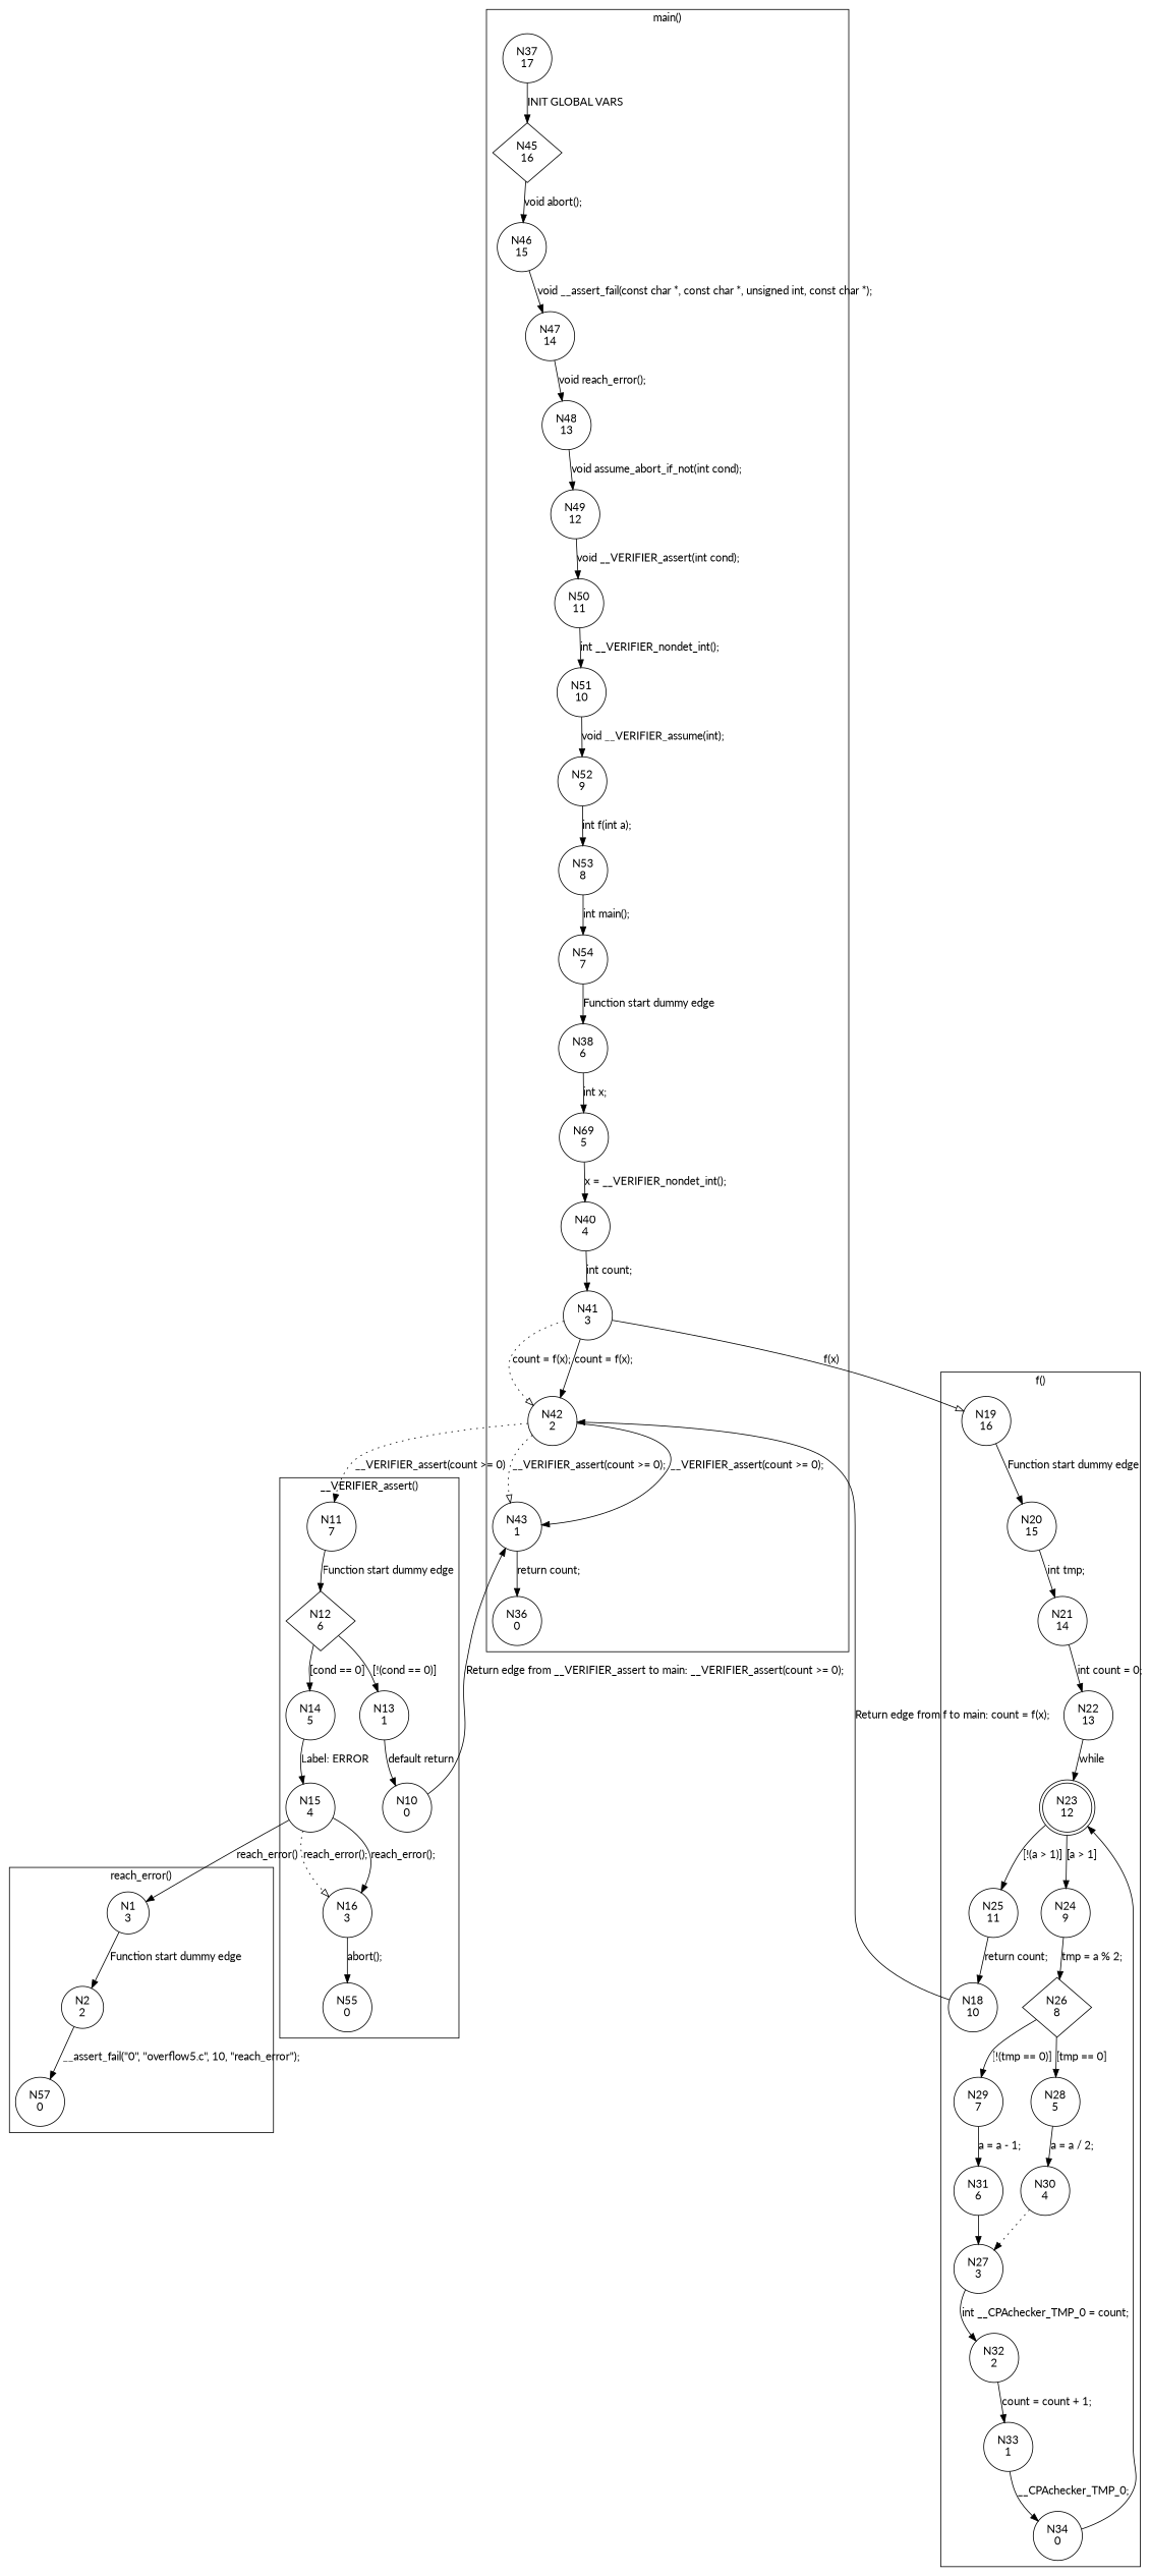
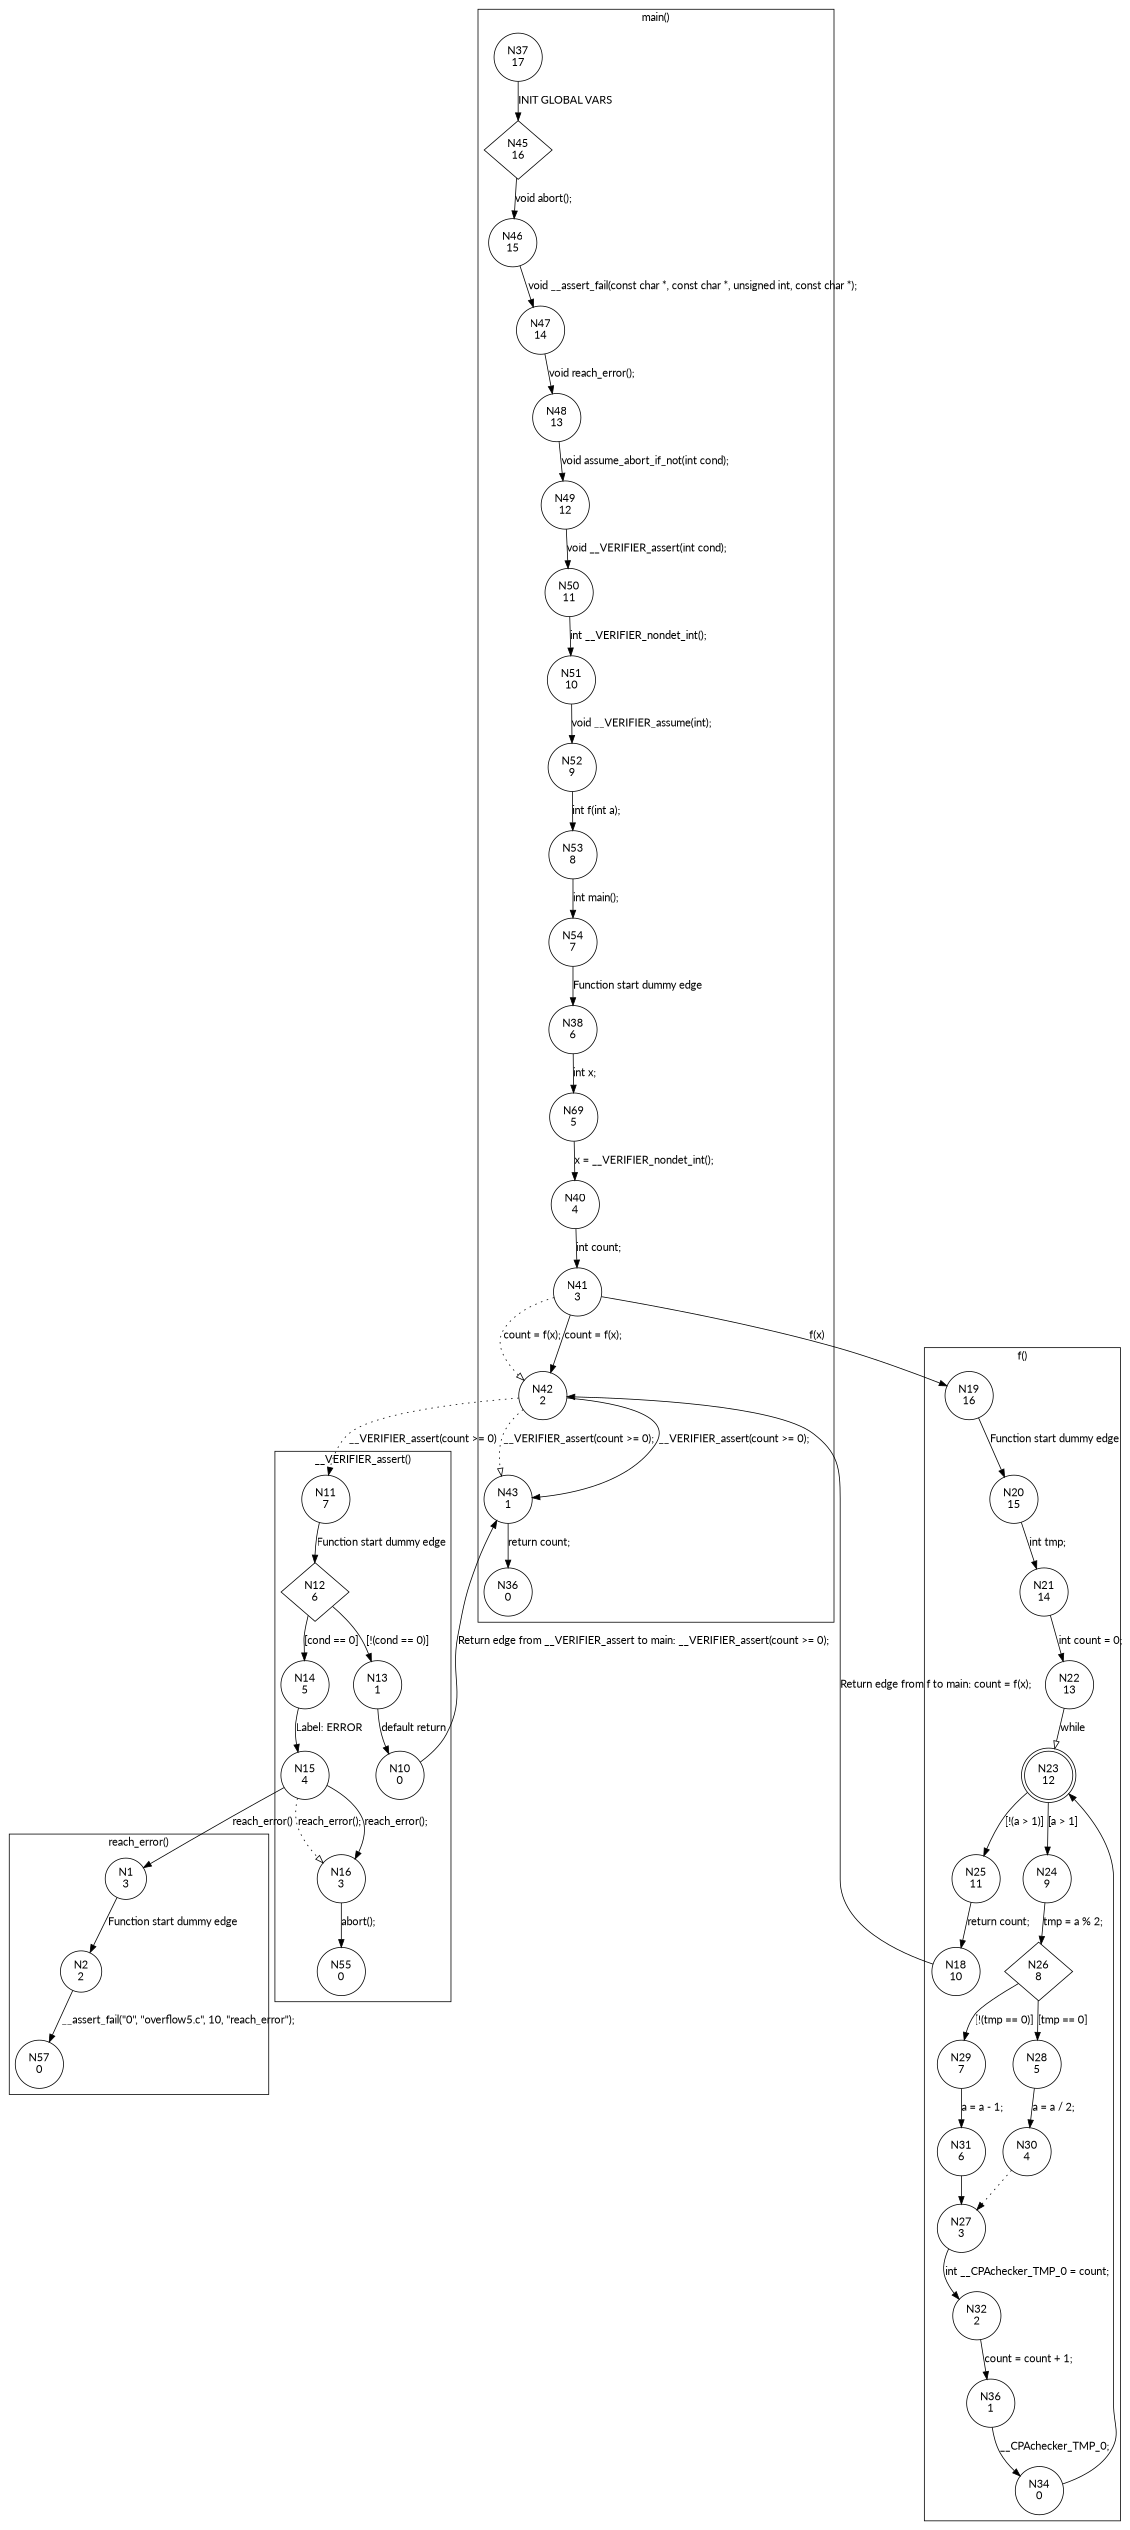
  digraph {
    fontname=Lato
    node [fontname=Lato shape=circle]
    edge [fontname=Lato]
    n1 [label="N11\n7"]
    n2 [label="N12\n6" shape=diamond]
    n3 [label="N13\n1"]
    n4 [label="N14\n5"]
    n5 [label="N10\n0"]
    n6 [label="N15\n4"]
    n7 [label="N16\n3"]
    n8 [label="N55\n0"]
    n9 [label="N19\n16"]
    n10 [label="N20\n15"]
    n11 [label="N21\n14"]
    n12 [label="N22\n13"]
    n13 [label="N23\n12" shape=doublecircle]
    n14 [label="N25\n11"]
    n15 [label="N24\n9"]
    n16 [label="N18\n10"]
    n17 [label="N26\n8" shape=diamond]
    n18 [label="N29\n7"]
    n19 [label="N28\n5"]
    n20 [label="N31\n6"]
    n21 [label="N27\n3"]
    n22 [label="N32\n2"]
-   n23 [label="N33\n1"]
+   n23 [label="N36\n1"]
    n24 [label="N34\n0"]
    n25 [label="N30\n4"]
    n26 [label="N37\n17"]
    n27 [label="N45\n16" shape=diamond]
    n28 [label="N46\n15"]
    n29 [label="N47\n14"]
    n30 [label="N48\n13"]
    n31 [label="N49\n12"]
    n32 [label="N50\n11"]
    n33 [label="N51\n10"]
    n34 [label="N52\n9"]
    n35 [label="N53\n8"]
    n36 [label="N54\n7"]
    n37 [label="N38\n6"]
    n38 [label="N69\n5"]
    n39 [label="N40\n4"]
    n40 [label="N41\n3"]
    n41 [label="N42\n2"]
    n42 [label="N43\n1"]
    n43 [label="N36\n0"]
    n44 [label="N1\n3"]
    n45 [label="N2\n2"]
    n46 [label="N57\n0"]
    subgraph cluster_1 {
      label="__VERIFIER_assert()"
      n1
      n2
      n3
      n4
      n5
      n6
      n7
      n8
    }
    subgraph cluster_2 {
      label="assume_abort_if_not()"
    }
    subgraph cluster_3 {
      label="f()"
      n9
      n10
      n11
      n12
      n13
      n14
      n15
      n16
      n17
      n18
      n19
      n20
      n21
      n22
      n23
      n24
      n25
    }
    subgraph cluster_4 {
      label="main()"
      n26
      n27
      n28
      n29
      n30
      n31
      n32
      n33
      n34
      n35
      n36
      n37
      n38
      n39
      n40
      n41
      n42
      n43
    }
    subgraph cluster_5 {
      label="reach_error()"
      n44
      n45
      n46
    }
    n1 -> n2 [label="Function start dummy edge"]
    n2 -> n3 [label="[!(cond == 0)]"]
    n2 -> n4 [label="[cond == 0]"]
    n3 -> n5 [label="default return"]
    n4 -> n6 [label="Label: ERROR"]
    n5 -> n42 [label="Return edge from __VERIFIER_assert to main: __VERIFIER_assert(count >= 0);"]
    n6 -> n7 [arrowhead=empty label="reach_error();" style=dotted]
    n6 -> n7 [label="reach_error();"]
    n6 -> n44 [label="reach_error()"]
    n7 -> n8 [label="abort();"]
    n9 -> n10 [label="Function start dummy edge"]
    n10 -> n11 [label="int tmp;"]
    n11 -> n12 [label="int count = 0;"]
-   n12 -> n13 [label=while]
+   n12 -> n13 [label=while arrowhead=empty]
    n13 -> n14 [label="[!(a > 1)]"]
    n13 -> n15 [label="[a > 1]"]
    n14 -> n16 [label="return count;"]
    n15 -> n17 [label="tmp = a % 2;"]
    n16 -> n41 [label="Return edge from f to main: count = f(x);"]
    n17 -> n18 [label="[!(tmp == 0)]"]
    n17 -> n19 [label="[tmp == 0]"]
    n18 -> n20 [label="a = a - 1;"]
    n19 -> n25 [label="a = a / 2;"]
    n20 -> n21
    n21 -> n22 [label="int __CPAchecker_TMP_0 = count;"]
    n22 -> n23 [label="count = count + 1;"]
    n23 -> n24 [label="__CPAchecker_TMP_0;"]
    n24 -> n13
    n25 -> n21 [style=dotted]
    n26 -> n27 [label="INIT GLOBAL VARS"]
    n27 -> n28 [label="void abort();"]
    n28 -> n29 [label="void __assert_fail(const char *, const char *, unsigned int, const char *);"]
    n29 -> n30 [label="void reach_error();"]
    n30 -> n31 [label="void assume_abort_if_not(int cond);"]
    n31 -> n32 [label="void __VERIFIER_assert(int cond);"]
    n32 -> n33 [label="int __VERIFIER_nondet_int();"]
    n33 -> n34 [label="void __VERIFIER_assume(int);"]
    n34 -> n35 [label="int f(int a);"]
    n35 -> n36 [label="int main();"]
    n36 -> n37 [label="Function start dummy edge"]
    n37 -> n38 [label="int x;"]
    n38 -> n39 [label="x = __VERIFIER_nondet_int();"]
    n39 -> n40 [label="int count;"]
-   n40 -> n9 [label="f(x)" arrowhead=empty]
+   n40 -> n9 [label="f(x)"]
    n40 -> n41 [arrowhead=empty label="count = f(x);" style=dotted]
    n40 -> n41 [label="count = f(x);"]
    n41 -> n1 [label="__VERIFIER_assert(count >= 0)" style=dotted]
    n41 -> n42 [arrowhead=empty label="__VERIFIER_assert(count >= 0);" style=dotted]
    n41 -> n42 [label="__VERIFIER_assert(count >= 0);"]
    n42 -> n43 [label="return count;"]
    n44 -> n45 [label="Function start dummy edge"]
    n45 -> n46 [label="__assert_fail(\"0\", \"overflow5.c\", 10, \"reach_error\");"]
  }
